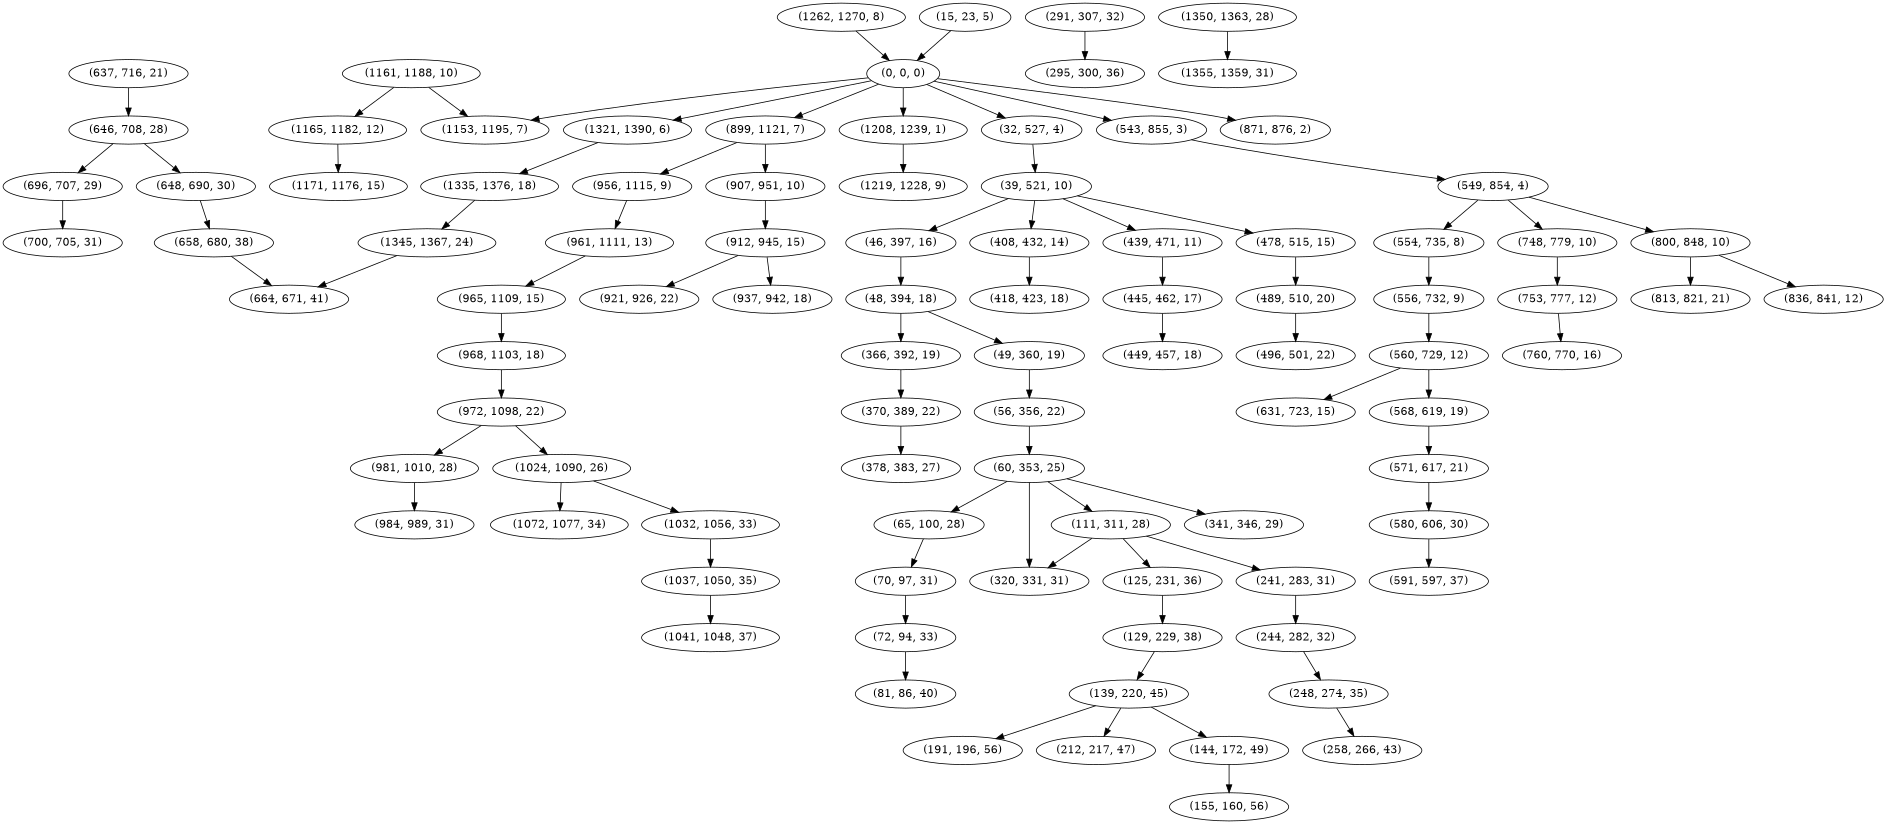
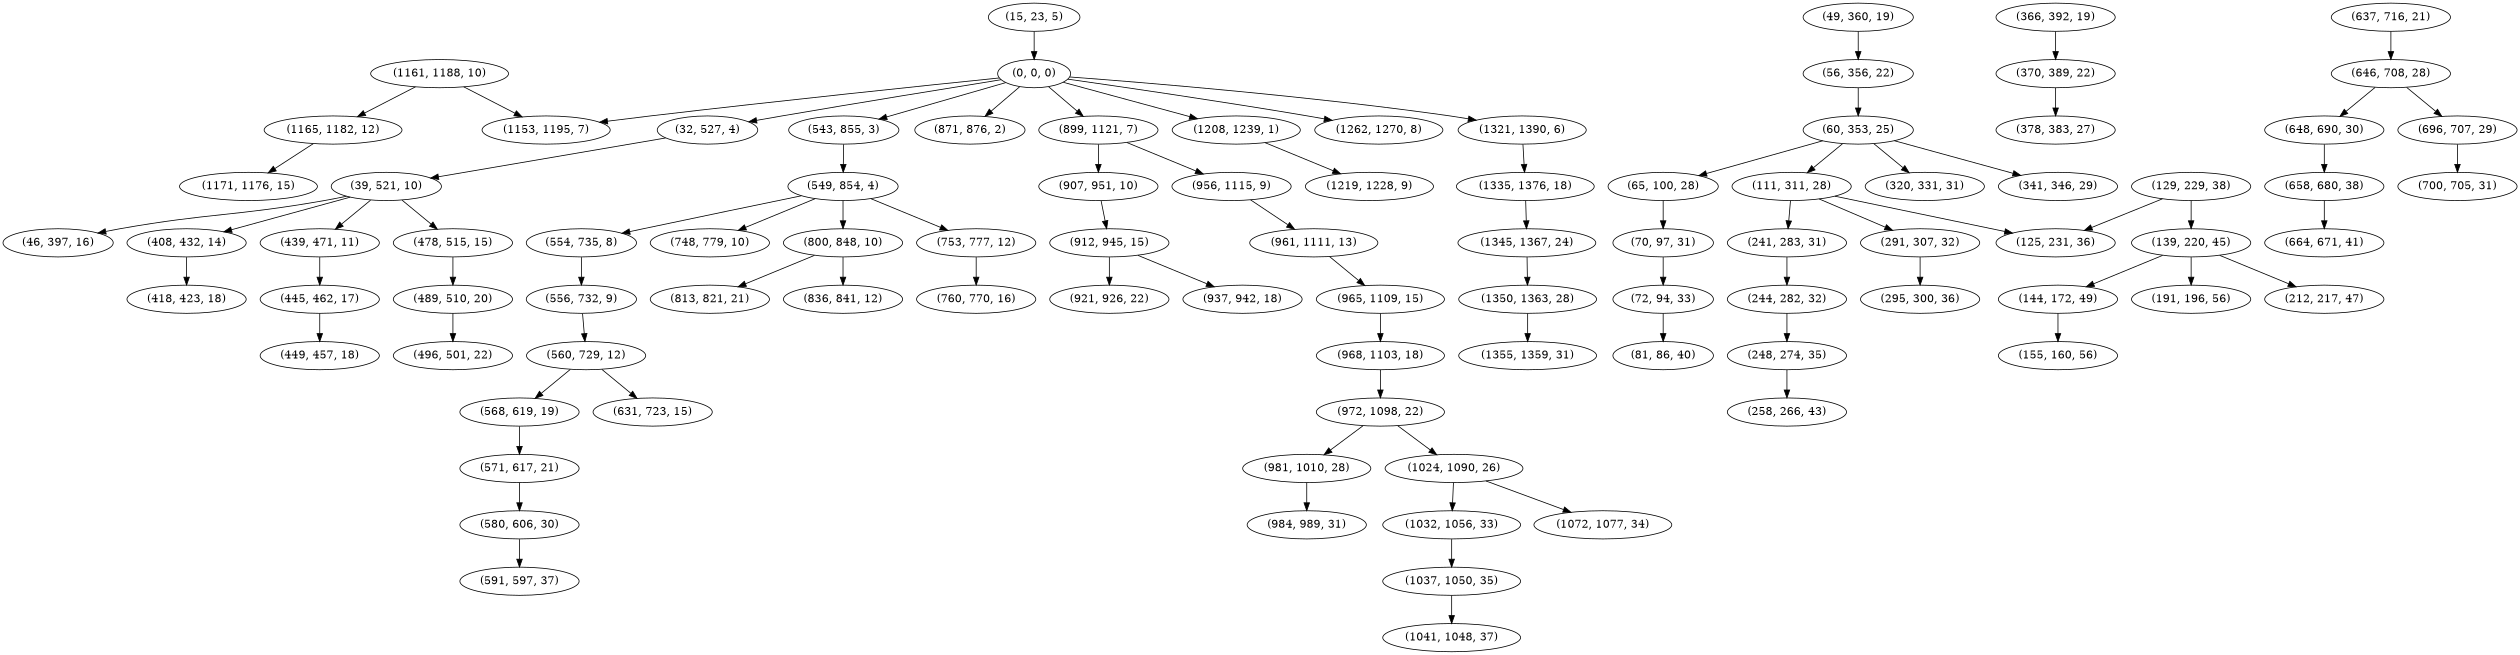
  digraph {
    "(0, 0, 0)"
    "(32, 527, 4)"
    "(543, 855, 3)"
    "(871, 876, 2)"
    "(899, 1121, 7)"
    "(1153, 1195, 7)"
    "(1208, 1239, 1)"
    "(1262, 1270, 8)"
    "(1321, 1390, 6)"
    "(15, 23, 5)"
    "(39, 521, 10)"
    "(549, 854, 4)"
    "(907, 951, 10)"
    "(956, 1115, 9)"
    "(1219, 1228, 9)"
    "(1335, 1376, 18)"
    "(46, 397, 16)"
    "(408, 432, 14)"
    "(439, 471, 11)"
    "(478, 515, 15)"
-   "(48, 394, 18)"
    "(418, 423, 18)"
    "(445, 462, 17)"
    "(489, 510, 20)"
    "(49, 360, 19)"
    "(366, 392, 19)"
    "(56, 356, 22)"
    "(370, 389, 22)"
    "(60, 353, 25)"
    "(65, 100, 28)"
    "(111, 311, 28)"
    "(320, 331, 31)"
    "(341, 346, 29)"
    "(70, 97, 31)"
    "(125, 231, 36)"
    "(241, 283, 31)"
    "(291, 307, 32)"
    "(72, 94, 33)"
    "(81, 86, 40)"
    "(129, 229, 38)"
    "(244, 282, 32)"
    "(295, 300, 36)"
    "(139, 220, 45)"
    "(144, 172, 49)"
    "(191, 196, 56)"
    "(212, 217, 47)"
    "(155, 160, 56)"
    "(248, 274, 35)"
    "(258, 266, 43)"
    "(378, 383, 27)"
    "(449, 457, 18)"
    "(496, 501, 22)"
    "(554, 735, 8)"
    "(748, 779, 10)"
    "(800, 848, 10)"
    "(556, 732, 9)"
    "(753, 777, 12)"
    "(813, 821, 21)"
    "(836, 841, 12)"
    "(560, 729, 12)"
    "(568, 619, 19)"
    "(631, 723, 15)"
    "(571, 617, 21)"
    "(580, 606, 30)"
    "(591, 597, 37)"
    "(637, 716, 21)"
    "(646, 708, 28)"
    "(648, 690, 30)"
    "(696, 707, 29)"
    "(658, 680, 38)"
    "(700, 705, 31)"
    "(664, 671, 41)"
    "(760, 770, 16)"
    "(912, 945, 15)"
    "(961, 1111, 13)"
    "(921, 926, 22)"
    "(937, 942, 18)"
    "(965, 1109, 15)"
    "(968, 1103, 18)"
    "(972, 1098, 22)"
    "(981, 1010, 28)"
    "(1024, 1090, 26)"
    "(984, 989, 31)"
    "(1032, 1056, 33)"
    "(1072, 1077, 34)"
    "(1037, 1050, 35)"
    "(1041, 1048, 37)"
    "(1161, 1188, 10)"
    "(1165, 1182, 12)"
    "(1171, 1176, 15)"
    "(1345, 1367, 24)"
    "(1350, 1363, 28)"
    "(1355, 1359, 31)"
    "(0, 0, 0)" -> "(32, 527, 4)"
    "(0, 0, 0)" -> "(543, 855, 3)"
    "(0, 0, 0)" -> "(871, 876, 2)"
    "(0, 0, 0)" -> "(899, 1121, 7)"
    "(0, 0, 0)" -> "(1153, 1195, 7)"
    "(0, 0, 0)" -> "(1208, 1239, 1)"
-   "(1262, 1270, 8)" -> "(0, 0, 0)"
+   "(0, 0, 0)" -> "(1262, 1270, 8)"
    "(0, 0, 0)" -> "(1321, 1390, 6)"
    "(32, 527, 4)" -> "(39, 521, 10)"
    "(543, 855, 3)" -> "(549, 854, 4)"
    "(899, 1121, 7)" -> "(907, 951, 10)"
    "(899, 1121, 7)" -> "(956, 1115, 9)"
    "(1208, 1239, 1)" -> "(1219, 1228, 9)"
    "(1321, 1390, 6)" -> "(1335, 1376, 18)"
    "(15, 23, 5)" -> "(0, 0, 0)"
    "(39, 521, 10)" -> "(46, 397, 16)"
    "(39, 521, 10)" -> "(408, 432, 14)"
    "(39, 521, 10)" -> "(439, 471, 11)"
    "(39, 521, 10)" -> "(478, 515, 15)"
    "(549, 854, 4)" -> "(554, 735, 8)"
    "(549, 854, 4)" -> "(748, 779, 10)"
    "(549, 854, 4)" -> "(800, 848, 10)"
    "(907, 951, 10)" -> "(912, 945, 15)"
    "(956, 1115, 9)" -> "(961, 1111, 13)"
    "(1335, 1376, 18)" -> "(1345, 1367, 24)"
-   "(46, 397, 16)" -> "(48, 394, 18)"
    "(408, 432, 14)" -> "(418, 423, 18)"
    "(439, 471, 11)" -> "(445, 462, 17)"
    "(478, 515, 15)" -> "(489, 510, 20)"
-   "(48, 394, 18)" -> "(49, 360, 19)"
-   "(48, 394, 18)" -> "(366, 392, 19)"
    "(445, 462, 17)" -> "(449, 457, 18)"
    "(489, 510, 20)" -> "(496, 501, 22)"
    "(49, 360, 19)" -> "(56, 356, 22)"
    "(366, 392, 19)" -> "(370, 389, 22)"
    "(56, 356, 22)" -> "(60, 353, 25)"
    "(370, 389, 22)" -> "(378, 383, 27)"
    "(60, 353, 25)" -> "(65, 100, 28)"
    "(60, 353, 25)" -> "(111, 311, 28)"
    "(60, 353, 25)" -> "(320, 331, 31)"
    "(60, 353, 25)" -> "(341, 346, 29)"
    "(65, 100, 28)" -> "(70, 97, 31)"
    "(111, 311, 28)" -> "(125, 231, 36)"
    "(111, 311, 28)" -> "(241, 283, 31)"
-   "(111, 311, 28)" -> "(320, 331, 31)"
+   "(111, 311, 28)" -> "(291, 307, 32)"
    "(70, 97, 31)" -> "(72, 94, 33)"
-   "(125, 231, 36)" -> "(129, 229, 38)"
+   "(129, 229, 38)" -> "(125, 231, 36)"
    "(241, 283, 31)" -> "(244, 282, 32)"
    "(291, 307, 32)" -> "(295, 300, 36)"
    "(72, 94, 33)" -> "(81, 86, 40)"
    "(129, 229, 38)" -> "(139, 220, 45)"
    "(244, 282, 32)" -> "(248, 274, 35)"
    "(139, 220, 45)" -> "(144, 172, 49)"
    "(139, 220, 45)" -> "(191, 196, 56)"
    "(139, 220, 45)" -> "(212, 217, 47)"
    "(144, 172, 49)" -> "(155, 160, 56)"
    "(248, 274, 35)" -> "(258, 266, 43)"
    "(554, 735, 8)" -> "(556, 732, 9)"
-   "(748, 779, 10)" -> "(753, 777, 12)"
+   "(549, 854, 4)" -> "(753, 777, 12)"
    "(800, 848, 10)" -> "(813, 821, 21)"
    "(800, 848, 10)" -> "(836, 841, 12)"
    "(556, 732, 9)" -> "(560, 729, 12)"
    "(753, 777, 12)" -> "(760, 770, 16)"
    "(560, 729, 12)" -> "(568, 619, 19)"
    "(560, 729, 12)" -> "(631, 723, 15)"
    "(568, 619, 19)" -> "(571, 617, 21)"
    "(571, 617, 21)" -> "(580, 606, 30)"
    "(580, 606, 30)" -> "(591, 597, 37)"
    "(637, 716, 21)" -> "(646, 708, 28)"
    "(646, 708, 28)" -> "(648, 690, 30)"
    "(646, 708, 28)" -> "(696, 707, 29)"
    "(648, 690, 30)" -> "(658, 680, 38)"
    "(696, 707, 29)" -> "(700, 705, 31)"
    "(658, 680, 38)" -> "(664, 671, 41)"
    "(912, 945, 15)" -> "(921, 926, 22)"
    "(912, 945, 15)" -> "(937, 942, 18)"
    "(961, 1111, 13)" -> "(965, 1109, 15)"
    "(965, 1109, 15)" -> "(968, 1103, 18)"
    "(968, 1103, 18)" -> "(972, 1098, 22)"
    "(972, 1098, 22)" -> "(981, 1010, 28)"
    "(972, 1098, 22)" -> "(1024, 1090, 26)"
    "(981, 1010, 28)" -> "(984, 989, 31)"
    "(1024, 1090, 26)" -> "(1032, 1056, 33)"
    "(1024, 1090, 26)" -> "(1072, 1077, 34)"
    "(1032, 1056, 33)" -> "(1037, 1050, 35)"
    "(1037, 1050, 35)" -> "(1041, 1048, 37)"
    "(1161, 1188, 10)" -> "(1153, 1195, 7)"
    "(1161, 1188, 10)" -> "(1165, 1182, 12)"
    "(1165, 1182, 12)" -> "(1171, 1176, 15)"
-   "(1345, 1367, 24)" -> "(664, 671, 41)"
+   "(1345, 1367, 24)" -> "(1350, 1363, 28)"
    "(1350, 1363, 28)" -> "(1355, 1359, 31)"
  }
